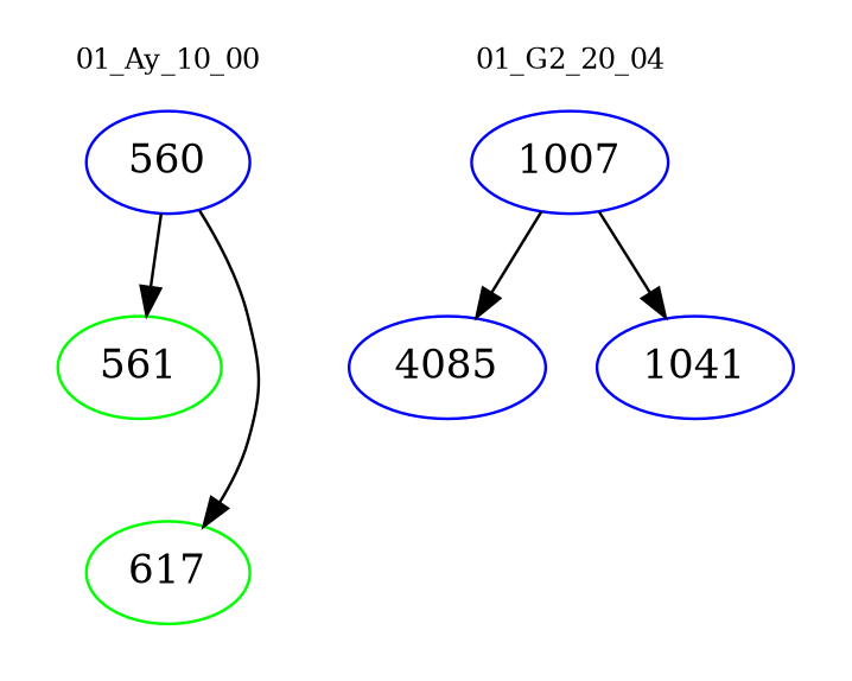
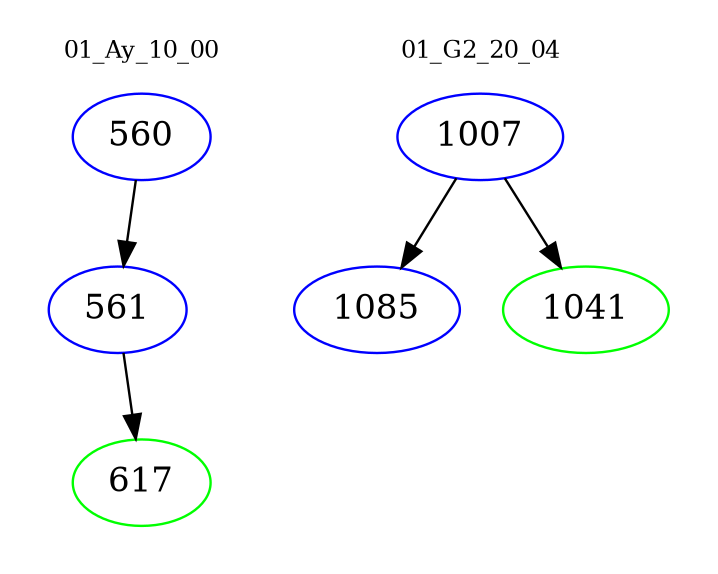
  digraph {
    node [color=blue]
    edge [color=black]
    n1 [label=560]
-   n2 [color=green label=561]
+   n2 [label=561]
    n3 [color=green label=617]
    n4 [label=1007]
-   n5 [label=4085]
-   n6 [label=1041]
+   n5 [label=1085]
+   n6 [color=green label=1041]
    subgraph cluster_1 {
      color=white
      fontsize=10
      label="01_Ay_10_00"
      n1
      n2
      n3
    }
    subgraph cluster_2 {
      color=white
      fontsize=10
      label="01_G2_20_04"
      n4
      n5
      n6
    }
    n1 -> n2
-   n1 -> n3
+   n2 -> n3
    n4 -> n5
    n4 -> n6
  }
